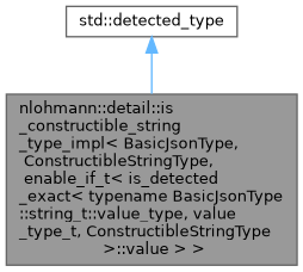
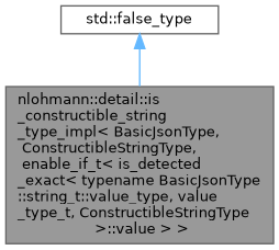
  digraph {
    node [color=gray40 fontname=Helvetica fontsize=10 shape=box style=filled]
    n1 [fillcolor=grey60 fontcolor=black height=0.2 label="nlohmann::detail::is\l_constructible_string\l_type_impl\< BasicJsonType,\l ConstructibleStringType,\l enable_if_t\< is_detected\l_exact\< typename BasicJsonType\l::string_t::value_type, value\l_type_t, ConstructibleStringType\l \>::value \> \>" width=0.4]
-   n2 [fillcolor=white height=0.2 label="std::detected_type" width=0.4]
+   n2 [fillcolor=white height=0.2 label="std::false_type" width=0.4]
    n2 -> n1 [color=steelblue1 dir=back fontname=Helvetica fontsize=10 labelfontname=Helvetica labelfontsize=10 style=solid]
  }
